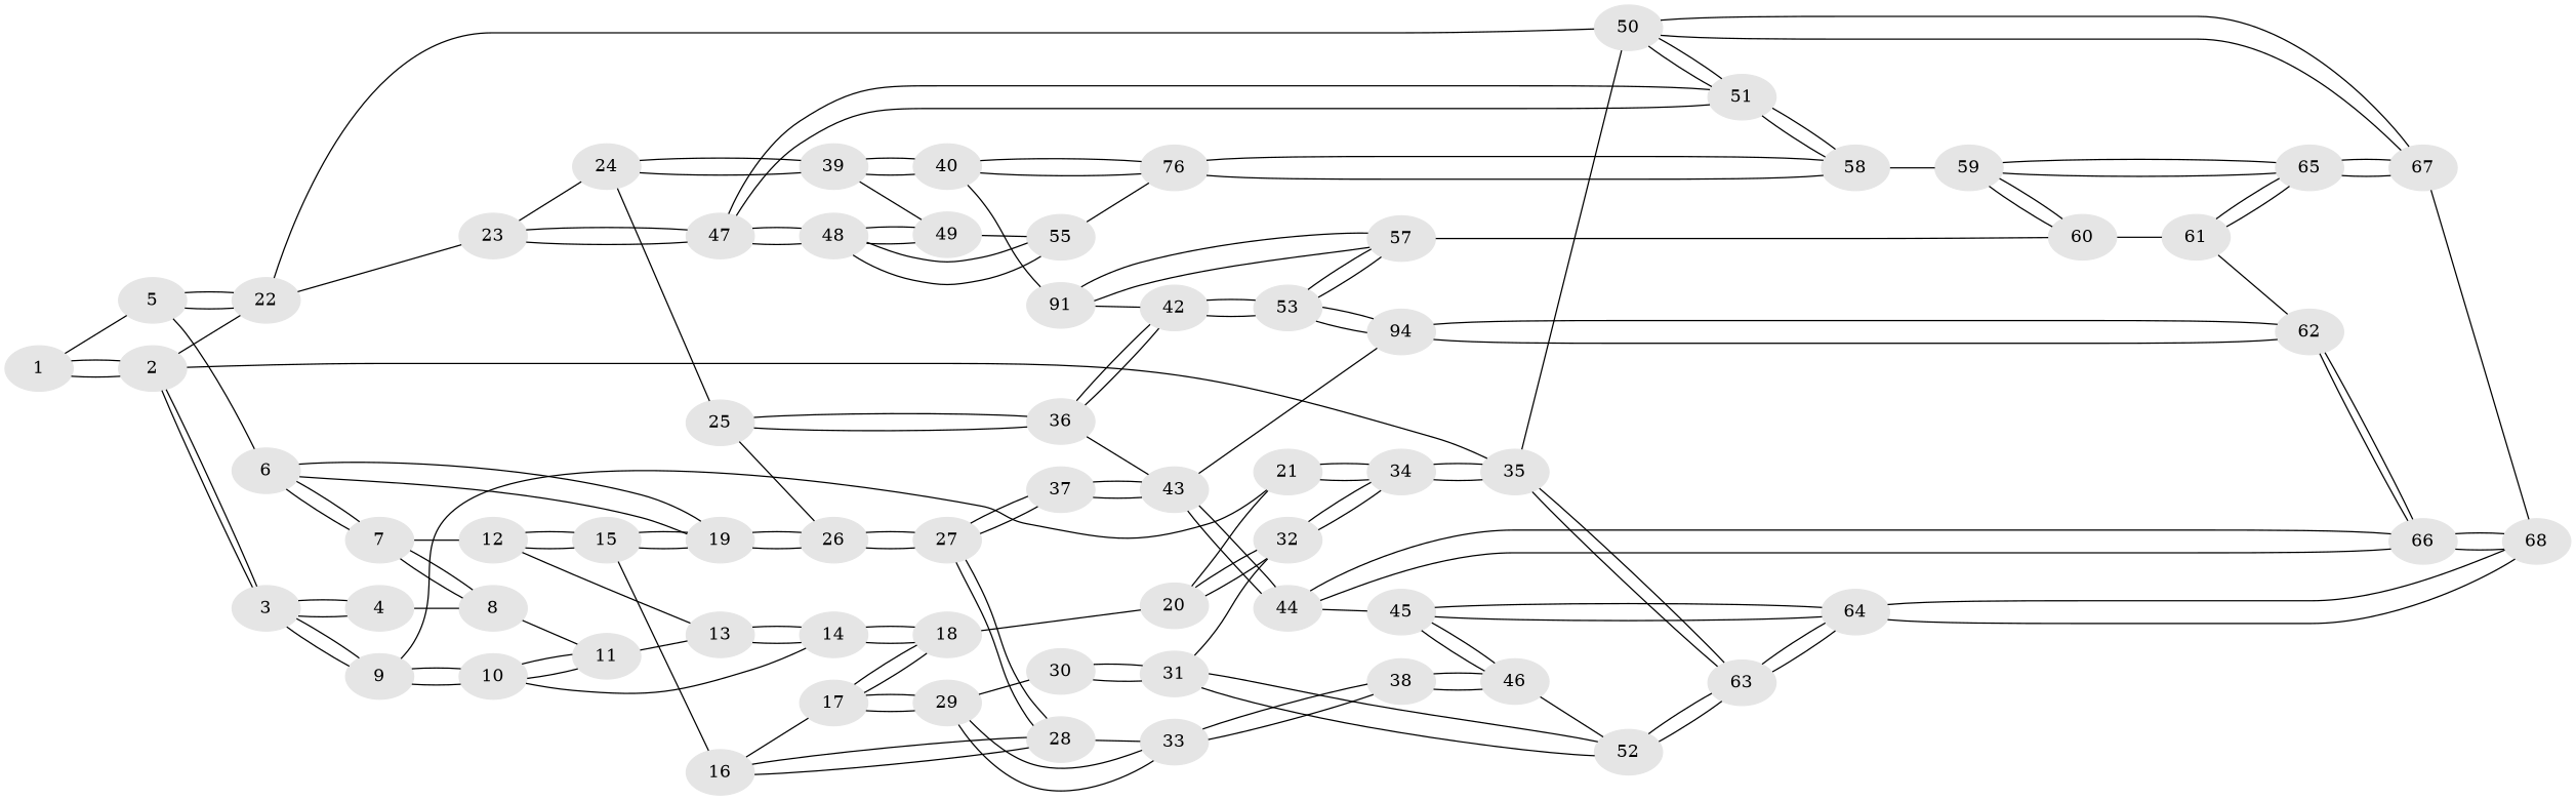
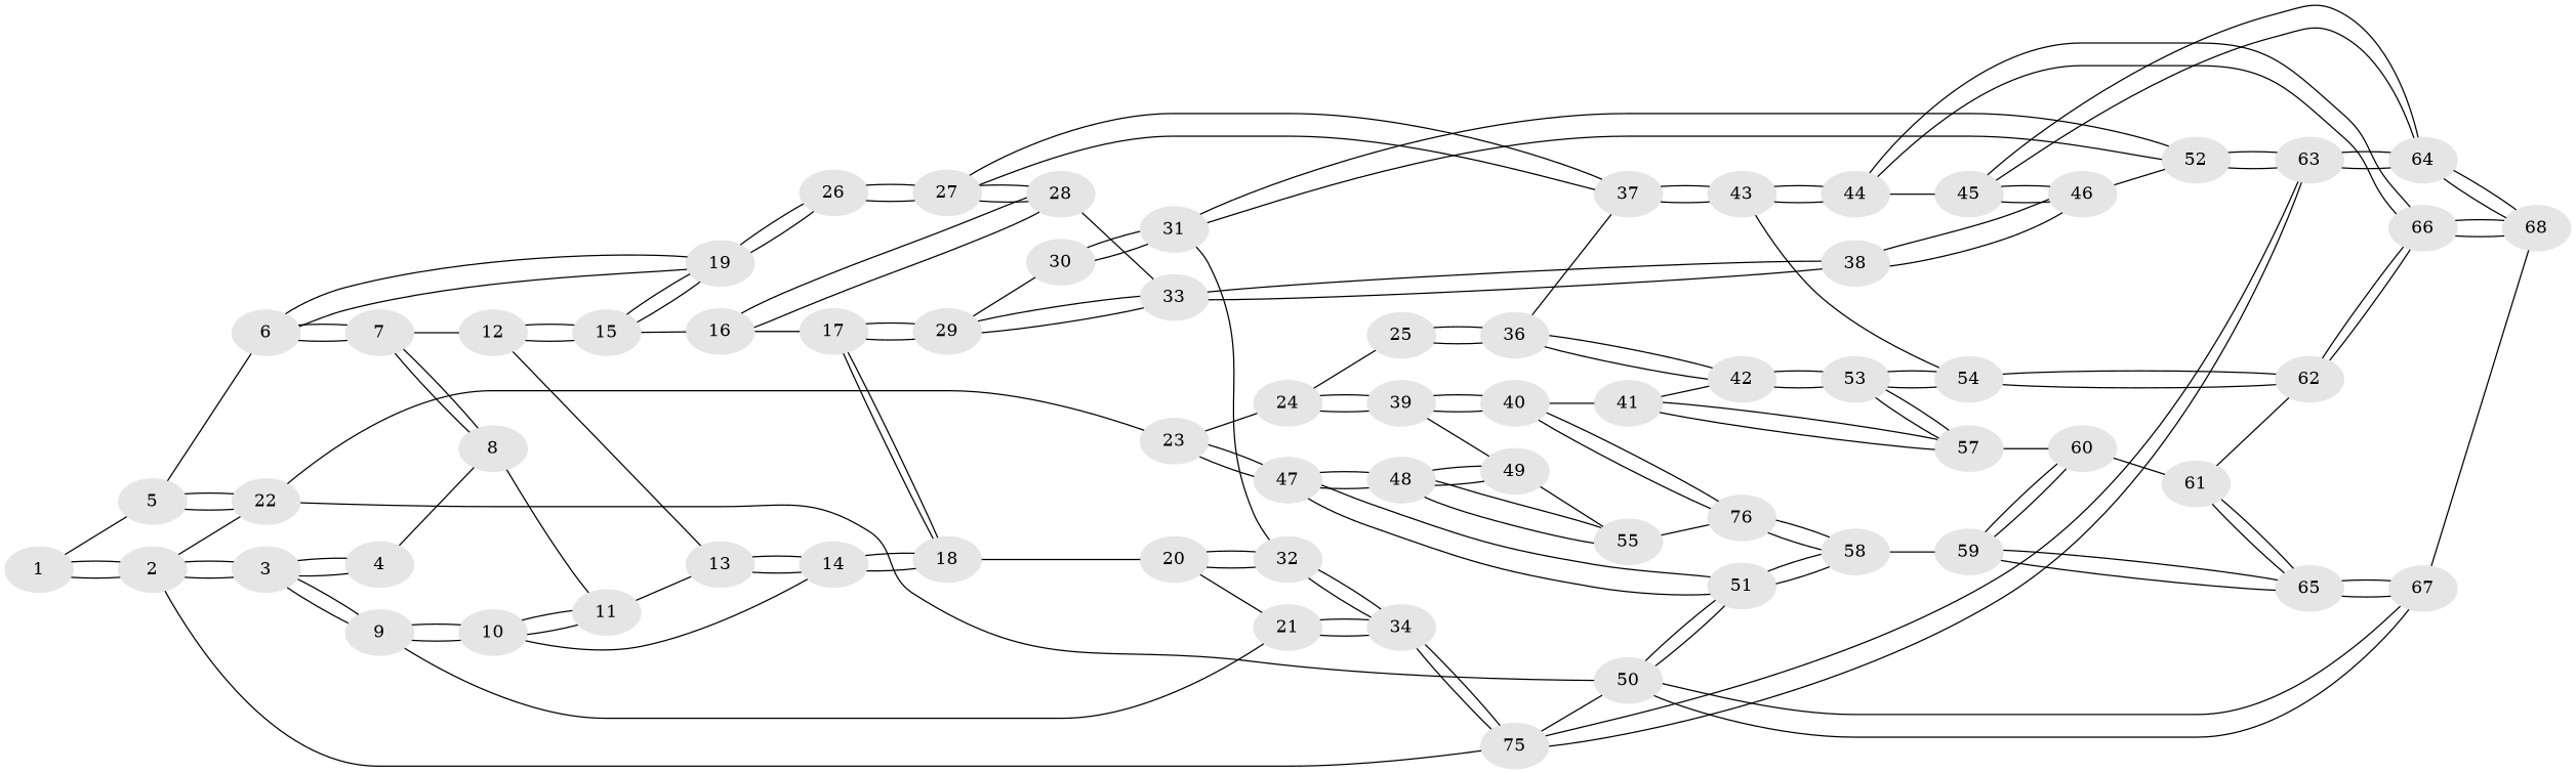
  graph {
    rankdir=LR
    node [color=gray90 style=filled]
    1
    2
    5
    3
    22
-   35
+   35 [label=75]
    6
    4
    9
    23
    50
    63
    8
    10
    21
    11
    7
    19
    12
    26
    13
    15
    14
    34
    18
    16
    20
    17
    28
    29
    33
    30
    32
    27
    24
    47
    51
    67
    25
    39
    48
    36
    40
    49
    37
    42
    43
    38
    31
    52
    46
    64
    53
    44
-   54 [label=94]
-   41 [label=91]
+   54
+   41
    n57 [label=76]
    55
    57
    58
    60
    45
    66
    62
    68
    59
    61
    65
    1 -- 2
    1 -- 2
    1 -- 5
    2 -- 3
    2 -- 3
    2 -- 22
    2 -- 35
    5 -- 22
    5 -- 22
    5 -- 6
    3 -- 4
    3 -- 4
    3 -- 9
    3 -- 9
    22 -- 23
    22 -- 50
    35 -- 50
    35 -- 63
    35 -- 63
    6 -- 7
    6 -- 7
    6 -- 19
    6 -- 19
    4 -- 8
    9 -- 10
    9 -- 10
    9 -- 21
    23 -- 24
    23 -- 47
    23 -- 47
    50 -- 51
    50 -- 51
    50 -- 67
    50 -- 67
    63 -- 64
    63 -- 64
    8 -- 11
    10 -- 11
    10 -- 11
    10 -- 14
    21 -- 34
    21 -- 34
    11 -- 13
    7 -- 8
    7 -- 8
    7 -- 12
    19 -- 26
    19 -- 26
    12 -- 13
    12 -- 15
    12 -- 15
    26 -- 27
    26 -- 27
    13 -- 14
    13 -- 14
    15 -- 19
    15 -- 19
    15 -- 16
    14 -- 18
    14 -- 18
    34 -- 35
    34 -- 35
    18 -- 20
    16 -- 17
    16 -- 28
    16 -- 28
    20 -- 21
    20 -- 32
    20 -- 32
    17 -- 18
    17 -- 18
    17 -- 29
    17 -- 29
    28 -- 33
    29 -- 33
    29 -- 33
    29 -- 30
    33 -- 38
    33 -- 38
    30 -- 31
    30 -- 31
    32 -- 34
    32 -- 34
    27 -- 28
    27 -- 28
    27 -- 37
    27 -- 37
    24 -- 25
    24 -- 39
    24 -- 39
    47 -- 51
    47 -- 51
    47 -- 48
    47 -- 48
    51 -- 58
    51 -- 58
    67 -- 68
-   25 -- 26
    25 -- 36
    25 -- 36
    39 -- 40
    39 -- 40
    39 -- 49
    48 -- 49
    48 -- 49
    48 -- 55
    48 -- 55
-   36 -- 43
+   36 -- 37
    36 -- 42
    36 -- 42
    40 -- 41
    40 -- n57
    40 -- n57
    49 -- 55
    37 -- 43
    37 -- 43
    42 -- 53
    42 -- 53
    43 -- 44
    43 -- 44
    43 -- 54
    38 -- 46
    38 -- 46
    31 -- 32
    31 -- 52
    31 -- 52
    52 -- 63
    52 -- 63
    46 -- 52
    64 -- 68
    64 -- 68
    53 -- 54
    53 -- 54
    53 -- 57
    53 -- 57
    44 -- 45
    44 -- 66
    44 -- 66
    54 -- 62
    54 -- 62
    41 -- 42
    41 -- 57
    41 -- 57
    n57 -- 58
    n57 -- 58
    55 -- n57
    57 -- 60
    58 -- 59
    60 -- 61
    45 -- 46
    45 -- 46
    45 -- 64
    45 -- 64
    66 -- 68
    66 -- 68
    62 -- 66
    62 -- 66
    59 -- 60
    59 -- 60
    59 -- 65
    59 -- 65
    61 -- 62
    61 -- 65
    61 -- 65
    65 -- 67
    65 -- 67
  }
